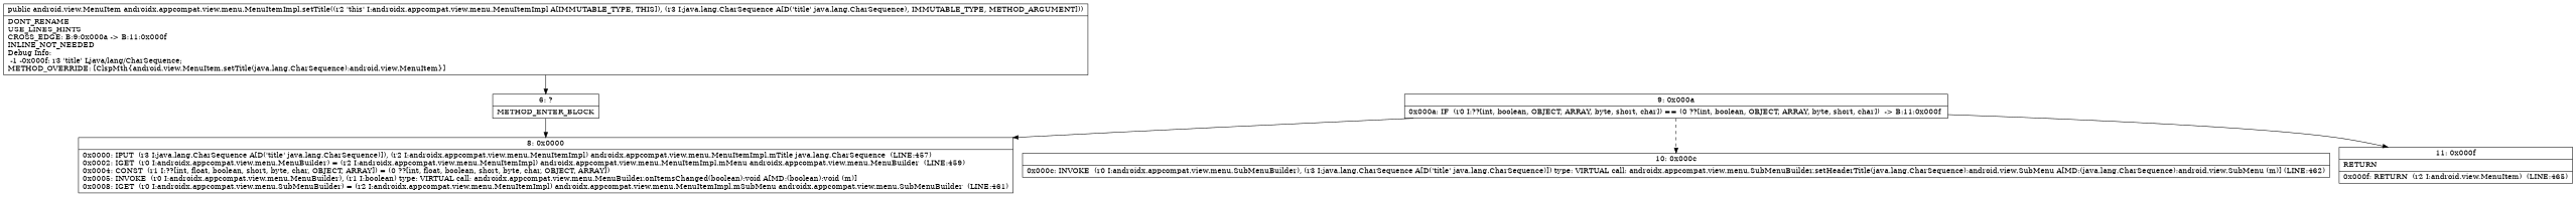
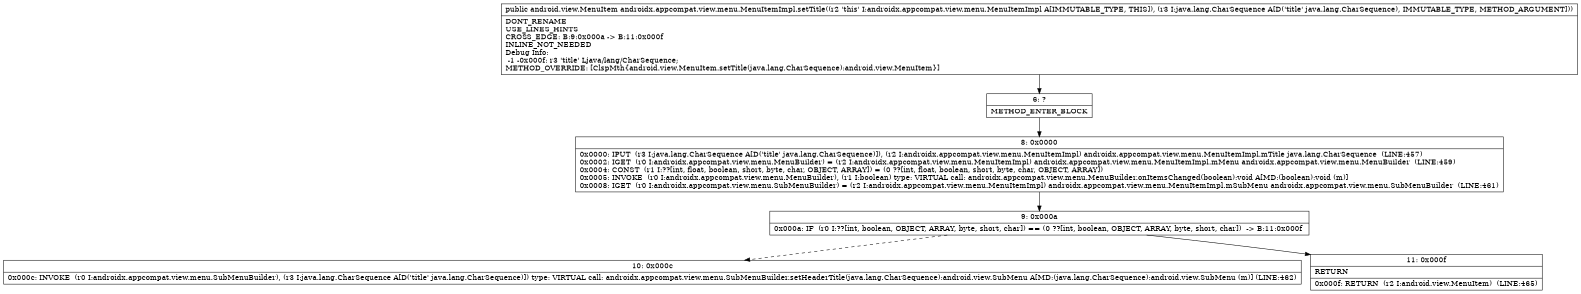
  digraph {
    node [shape=record]
    n1 [label="{6\:\ ?|METHOD_ENTER_BLOCK\l}"]
    n2 [label="{8\:\ 0x0000|0x0000: IPUT  (r3 I:java.lang.CharSequence A[D('title' java.lang.CharSequence)]), (r2 I:androidx.appcompat.view.menu.MenuItemImpl) androidx.appcompat.view.menu.MenuItemImpl.mTitle java.lang.CharSequence  (LINE:457)\l0x0002: IGET  (r0 I:androidx.appcompat.view.menu.MenuBuilder) = (r2 I:androidx.appcompat.view.menu.MenuItemImpl) androidx.appcompat.view.menu.MenuItemImpl.mMenu androidx.appcompat.view.menu.MenuBuilder  (LINE:459)\l0x0004: CONST  (r1 I:??[int, float, boolean, short, byte, char, OBJECT, ARRAY]) = (0 ??[int, float, boolean, short, byte, char, OBJECT, ARRAY]) \l0x0005: INVOKE  (r0 I:androidx.appcompat.view.menu.MenuBuilder), (r1 I:boolean) type: VIRTUAL call: androidx.appcompat.view.menu.MenuBuilder.onItemsChanged(boolean):void A[MD:(boolean):void (m)]\l0x0008: IGET  (r0 I:androidx.appcompat.view.menu.SubMenuBuilder) = (r2 I:androidx.appcompat.view.menu.MenuItemImpl) androidx.appcompat.view.menu.MenuItemImpl.mSubMenu androidx.appcompat.view.menu.SubMenuBuilder  (LINE:461)\l}"]
    n3 [label="{9\:\ 0x000a|0x000a: IF  (r0 I:??[int, boolean, OBJECT, ARRAY, byte, short, char]) == (0 ??[int, boolean, OBJECT, ARRAY, byte, short, char])  \-\> B:11:0x000f \l}"]
    n4 [label="{10\:\ 0x000c|0x000c: INVOKE  (r0 I:androidx.appcompat.view.menu.SubMenuBuilder), (r3 I:java.lang.CharSequence A[D('title' java.lang.CharSequence)]) type: VIRTUAL call: androidx.appcompat.view.menu.SubMenuBuilder.setHeaderTitle(java.lang.CharSequence):android.view.SubMenu A[MD:(java.lang.CharSequence):android.view.SubMenu (m)] (LINE:462)\l}"]
    n5 [label="{11\:\ 0x000f|RETURN\l|0x000f: RETURN  (r2 I:android.view.MenuItem)  (LINE:465)\l}"]
    n6 [label="{public android.view.MenuItem androidx.appcompat.view.menu.MenuItemImpl.setTitle((r2 'this' I:androidx.appcompat.view.menu.MenuItemImpl A[IMMUTABLE_TYPE, THIS]), (r3 I:java.lang.CharSequence A[D('title' java.lang.CharSequence), IMMUTABLE_TYPE, METHOD_ARGUMENT]))  | DONT_RENAME\lUSE_LINES_HINTS\lCROSS_EDGE: B:9:0x000a \-\> B:11:0x000f\lINLINE_NOT_NEEDED\lDebug Info:\l  \-1 \-0x000f: r3 'title' Ljava\/lang\/CharSequence;\lMETHOD_OVERRIDE: [ClspMth\{android.view.MenuItem.setTitle(java.lang.CharSequence):android.view.MenuItem\}]\l}"]
    n1 -> n2
-   n3 -> n2
+   n2 -> n3
    n3 -> n4 [style=dashed]
    n3 -> n5
    n6 -> n1
  }
